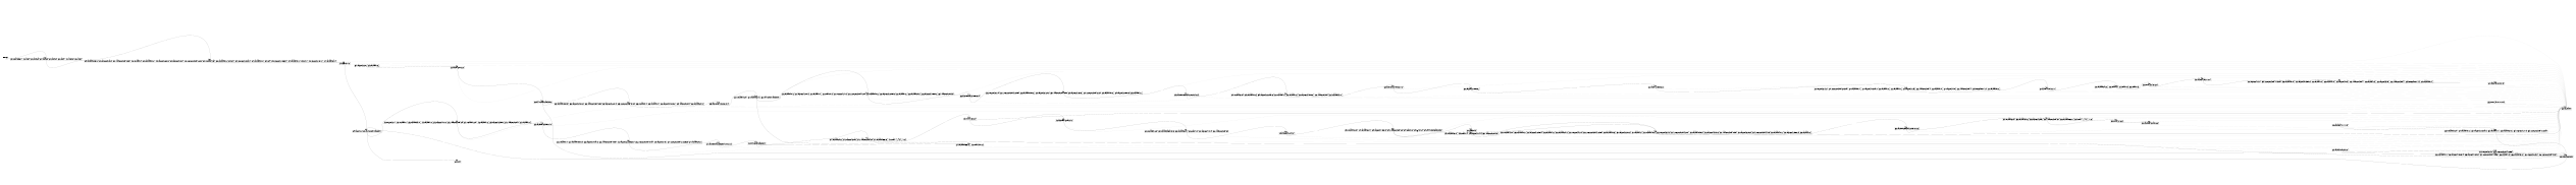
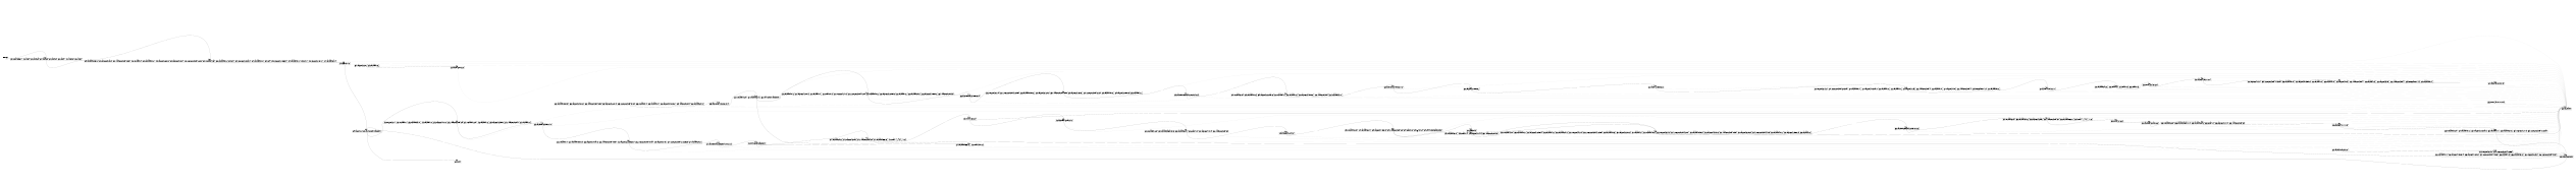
  digraph {
    rankdir=LR
    node [shape=record]
    edge [headport=n tailport=s]
    BB_entry633 [shape=none]
    n2 [label="{33421: constant[undefined,v1]|33422: vardecl['b']|33423: vardecl['_6ba']|33424: vardecl['_6bb']|33425: vardecl['unit']|33426: vardecl['s']|33427: vardecl['_6be']|33428: vardecl['c']}"]
    n3 [label="{33429: read-variable['MochiKit',v3,-]|33430: read-property[v3,'Base',v2]|33431: \<variable-non-null-undef\>['MochiKit']|33432: write-variable[v2,'b']*|33433: read-variable['this',v6,-]|33434: read-property[v6,'options',v5]|33435: read-property[v5,'style',v4]|33436: \<property-non-null-undef\>[v6,'options']|33437: write-variable[v4,'_6ba']*|33438: read-variable['this',v8,-]|33439: new[v7]|33440: write-property[v8,'styleStart',v7]*|33441: read-variable['this',v10,-]|33442: new[v9]|33443: write-property[v10,'styleEnd',v9]*|33444: read-variable['this',v12,-]|33445: new[v11]|33446: write-property[v12,'units',v11]*|33447: read-variable['_6ba',v14,-]}"]
    n4 [label="{33448: begin-for-in[v14,v15]}"]
    n5 [label="{33652: exceptional-return}"]
    n6 [label="{33449: has-next[v15,v16]|33450: if[v16](true-block:9141,false-block:9191)}"]
    n7 [label="{33451: next-property[v15,v17]|33452: write-variable[v17,'s']|33453: read-variable['_6ba',v19,-]|33454: read-variable['s',v20,-]|33455: read-property[v19,v20,v18]|33456: \<variable-non-null-undef\>['_6ba']|33457: write-variable[v18,'_6bb']*|33458: read-variable['b',v23,-]|33459: read-property[v23,'camelize',-]|33460: \<variable-non-null-undef\>['b']|33461: read-variable['s',v24,-]}"]
    n8 [label="{33651: return[v1]}"]
    n9 [label="{33462: call-b.camelize [v23,'camelize',v24,v21]}"]
    n10 [label="{33463: write-variable[v21,'s']*|33464: read-variable['MochiKit',v29,-]|33465: read-property[v29,'Visual',v28]|33466: \<variable-non-null-undef\>['MochiKit']|33467: read-property[v28,'CSS_LENGTH',v27]|33468: \<property-non-null-undef\>[v29,'Visual']|33469: read-property[v27,'test',-]|33470: \<property-non-null-undef\>[v28,'CSS_LENGTH']|33471: read-variable['_6bb',v30,-]}"]
    n11 [label="{33472: call-MochiKit.Visual.CSS_LENGTH.test [v27,'test',v30,v25]}"]
    n12 [label="{33473: if[v25](true-block:9146,false-block:9147)}"]
    n13 [label="{33474: read-variable['_6bb',v33,-]|33475: read-property[v33,'match',-]|33476: \<variable-non-null-undef\>['_6bb']|33477: read-variable['RegExp',v35,-]|33478: constant[\"^([\\\\+\\\\-]?[0-9\\\\.]+)(.*)$\",v36]}"]
    n14 [label="{33479: read-variable['RegExp',v34,-]|33480: constant[\"[Cc]olor$\",v35]}"]
    n15 [label="{33481: construct [-,v35,v36,v34]}"]
    n16 [label="{33482: call-_6bb.match [v33,'match',v34,v31]}"]
    n17 [label="{33483: write-variable[v31,'_6be']*|33484: read-variable['parseFloat',v39,v38]|33485: read-variable['_6be',v41,-]|33486: constant[1.0,v42]|33487: read-property[v41,v42,v40]|33488: \<variable-non-null-undef\>['_6be']}"]
    n18 [label="{33547: read-property[v33,'test',-]|33548: read-variable['s',v36,-]}"]
    n19 [label="{33549: call-null [v33,'test',v36,v31]}"]
    n20 [label="{33489: call-parseFloat [v38,v39,v40,v37]}"]
    n21 [label="{33490: write-variable[v37,'_6bb']*|33491: read-variable['_6be',v47,-]|33492: read-property[v47,'length',v45]|33493: \<variable-non-null-undef\>['_6be']|33494: constant[3.0,v46]|33495: ==[v45,v46,v44]|33496: if[v44](true-block:9153,false-block:9154)}"]
    n22 [label="{33497: read-variable['_6be',v48,-]|33498: constant[2.0,v49]|33499: read-property[v48,v49,v43]|33500: \<variable-non-null-undef\>['_6be']}"]
    n23 [label="{33501: constant[null,v43]}"]
    n24 [label="{33502: write-variable[v43,'unit']*|33503: read-variable['this',v51,-]|33504: read-property[v51,'styleEnd',v49]|33505: read-variable['s',v50,-]|33506: read-variable['_6bb',v48,-]|33507: write-property[v49,v50,v48]|33508: \<property-non-null-undef\>[v51,'styleEnd']*|33509: read-variable['this',v55,-]|33510: read-property[v55,'units',v53]|33511: read-variable['s',v54,-]|33512: read-variable['unit',v52,-]|33513: write-property[v53,v54,v52]|33514: \<property-non-null-undef\>[v55,'units']*|33515: read-variable['MochiKit',v59,-]|33516: read-property[v59,'Style',v58]|33517: \<variable-non-null-undef\>['MochiKit']|33518: read-property[v58,'getStyle',-]|33519: \<property-non-null-undef\>[v59,'Style']|33520: read-variable['this',v61,-]|33521: read-property[v61,'element',v60]|33522: read-variable['s',v62,-]}"]
    n25 [label="{33523: call-MochiKit.Style.getStyle [v58,'getStyle',v60,v62,v56]}"]
    n26 [label="{33524: write-variable[v56,'_6bb']*|33525: read-variable['_6bb',v65,-]|33526: read-property[v65,'match',-]|33527: \<variable-non-null-undef\>['_6bb']|33528: read-variable['RegExp',v67,-]|33529: constant[\"^([\\\\+\\\\-]?[0-9\\\\.]+)(.*)$\",v68]}"]
    n27 [label="{33530: construct [-,v67,v68,v66]}"]
    n28 [label="{33531: call-_6bb.match [v65,'match',v66,v63]}"]
+   n29 [label="{33532: write-variable[v63,'_6be']*|33533: read-variable['parseFloat',v71,v70]|33534: read-variable['_6be',v73,-]|33535: constant[1.0,v74]|33536: read-property[v73,v74,v72]|33537: \<variable-non-null-undef\>['_6be']}"]
    n30 [label="{33538: call-parseFloat [v70,v71,v72,v69]}"]
    n31 [label="{33539: write-variable[v69,'_6bb']*|33540: read-variable['this',v78,-]|33541: read-property[v78,'styleStart',v76]|33542: read-variable['s',v77,-]|33543: read-variable['_6bb',v75,-]|33544: write-property[v76,v77,v75]|33545: \<property-non-null-undef\>[v78,'styleStart']*}"]
    n32 [label="{33650: end-for-in(begin-node:33448)}"]
-   n33 [label="{33550: if[v31](true-block:9167,false-block:9168)}"]
    n34 [label="{33551: read-variable['MochiKit',v39,-]|33552: read-property[v39,'Color',v38]|33553: \<variable-non-null-undef\>['MochiKit']|33554: read-property[v38,'Color',v37]|33555: \<property-non-null-undef\>[v39,'Color']|33556: write-variable[v37,'c']*|33557: read-variable['c',v42,-]|33558: read-property[v42,'fromString',-]|33559: \<variable-non-null-undef\>['c']|33560: read-variable['_6bb',v43,-]}"]
    n35 [label="{33561: read-variable['this',v41,-]|33562: read-property[v41,'element',v40]|33563: read-property[v40,'style',v38]|33564: \<property-non-null-undef\>[v41,'element']|33565: read-variable['s',v39,-]|33566: read-variable['_6bb',v37,-]|33567: write-property[v38,v39,v37]|33568: \<property-non-null-undef\>[v40,'style']*}"]
    n36 [label="{33569: call-c.fromString [v42,'fromString',v43,v40]}"]
    n37 [label="{33570: write-variable[v40,'_6bb']*|33571: read-variable['_6bb',v44,-]|33572: if[v44](true-block:9171,false-block:9190)}"]
    n38 [label="{33573: read-variable['this',v48,-]|33574: read-property[v48,'units',v46]|33575: read-variable['s',v47,-]|33576: constant[\"color\",v45]|33577: write-property[v46,v47,v45]|33578: \<property-non-null-undef\>[v48,'units']*|33579: read-variable['this',v52,-]|33580: read-property[v52,'styleEnd',v50]|33581: read-variable['s',v51,-]|33582: read-variable['_6bb',v54,-]|33583: read-property[v54,'toHexString',-]|33584: \<variable-non-null-undef\>['_6bb']}"]
    n39 [label="{33585: call-_6bb.toHexString [v54,'toHexString',v49]}"]
    n40 [label="{33586: write-property[v50,v51,v49]|33587: \<property-non-null-undef\>[v52,'styleEnd']*|33588: read-variable['MochiKit',v58,-]|33589: read-property[v58,'Style',v57]|33590: \<variable-non-null-undef\>['MochiKit']|33591: read-property[v57,'getStyle',-]|33592: \<property-non-null-undef\>[v58,'Style']|33593: read-variable['this',v60,-]|33594: read-property[v60,'element',v59]|33595: read-variable['s',v61,-]}"]
    n41 [label="{33596: call-MochiKit.Style.getStyle [v57,'getStyle',v59,v61,v55]}"]
    n42 [label="{33597: write-variable[v55,'_6bb']*|33598: read-variable['this',v65,-]|33599: read-property[v65,'styleStart',v63]|33600: read-variable['s',v64,-]|33601: read-variable['c',v69,-]|33602: read-property[v69,'fromString',-]|33603: \<variable-non-null-undef\>['c']|33604: read-variable['_6bb',v70,-]}"]
    n43 [label="{33605: call-c.fromString [v69,'fromString',v70,v67]}"]
    n44 [label="{33606: read-property[v67,'toHexString',-]}"]
    n45 [label="{33607: call-null [v67,'toHexString',v62]}"]
    n46 [label="{33608: write-property[v63,v64,v62]|33609: \<property-non-null-undef\>[v65,'styleStart']*|33610: read-variable['this',v74,-]|33611: read-property[v74,'styleStart',v72]|33612: read-variable['s',v73,-]|33613: read-variable['b',v76,-]|33614: read-property[v76,'map',-]|33615: \<variable-non-null-undef\>['b']|33616: read-variable['b',v79,-]|33617: read-property[v79,'bind',-]|33618: \<variable-non-null-undef\>['b']|33619: function-expr[function ( i ),v80]|33620: read-variable['this',v81,-]}"]
    n47 [label="{33621: call-b.bind [v79,'bind',v80,v81,v77]}"]
    n48 [label="{33622: read-variable['Array',v83,-]|33623: constant[0.0,v84]|33624: constant[1.0,v85]|33625: constant[2.0,v86]}"]
    n49 [label="{33626: construct [-,v83,v84,v85,v86,v82]}"]
    n50 [label="{33627: call-b.map [v76,'map',v77,v82,v71]}"]
    n51 [label="{33628: write-property[v72,v73,v71]|33629: \<property-non-null-undef\>[v74,'styleStart']*|33630: read-variable['this',v90,-]|33631: read-property[v90,'styleEnd',v88]|33632: read-variable['s',v89,-]|33633: read-variable['b',v92,-]|33634: read-property[v92,'map',-]|33635: \<variable-non-null-undef\>['b']|33636: read-variable['b',v95,-]|33637: read-property[v95,'bind',-]|33638: \<variable-non-null-undef\>['b']|33639: function-expr[function ( i ),v96]|33640: read-variable['this',v97,-]}"]
    n52 [label="{33641: call-b.bind [v95,'bind',v96,v97,v93]}"]
    n53 [label="{33646: construct [-,v99,v100,v101,v102,v98]}"]
    n54 [label="{33647: call-b.map [v92,'map',v93,v98,v87]}"]
    n55 [label="{33648: write-property[v88,v89,v87]|33649: \<property-non-null-undef\>[v90,'styleEnd']*}"]
    BB_entry633 -> n2 [headlabel="    9137"]
    n2 -> n3 [headlabel="      9138"]
    n3 -> n4 [headlabel="      9139"]
    n3 -> n5 [color=gray headlabel="      9192"]
    n4 -> n5 [color=gray]
    n4 -> n6 [headlabel="      9140"]
    n6 -> n7 [headlabel="      9141"]
    n6 -> n8 [headlabel="      9191"]
    n7 -> n5 [color=gray]
    n7 -> n9 [headlabel="      9142"]
    n9 -> n5 [color=gray]
    n9 -> n10 [headlabel="      9143"]
    n10 -> n5 [color=gray]
    n10 -> n11 [headlabel="      9144"]
    n11 -> n5 [color=gray]
    n11 -> n12 [headlabel="      9145"]
    n12 -> n13 [headlabel="      9146"]
    n12 -> n14 [headlabel="      9147"]
    n13 -> n5 [color=gray]
    n13 -> n15 [headlabel="      9148"]
    n14 -> n5 [color=gray]
    n15 -> n5 [color=black]
    n15 -> n16 [headlabel="      9149"]
    n16 -> n5 [color=gray]
    n16 -> n17 [headlabel="      9150"]
    n17 -> n5 [color=gray]
    n17 -> n20 [headlabel="      9151"]
    n18 -> n5 [color=gray]
    n18 -> n19 [headlabel="      9165"]
    n19 -> n5 [color=gray]
-   n19 -> n33 [headlabel="      9166"]
    n20 -> n5 [color=gray]
    n20 -> n21 [headlabel="      9152"]
    n21 -> n5 [color=gray]
    n21 -> n22 [headlabel="      9153"]
    n21 -> n23 [headlabel="      9154"]
    n22 -> n5 [color=gray]
    n22 -> n24 [headlabel="      9155"]
    n23 -> n24
    n24 -> n5 [color=black]
    n24 -> n25 [headlabel="      9156"]
    n25 -> n5 [color=gray]
    n25 -> n26 [headlabel="      9157"]
    n26 -> n5 [color=gray]
    n26 -> n27 [headlabel="      9158"]
    n27 -> n5 [color=gray]
    n27 -> n28 [headlabel="      9159"]
    n28 -> n5 [color=gray]
+   n28 -> n29 [headlabel="      9160"]
+   n29 -> n5 [color=gray]
+   n29 -> n30 [headlabel="      9161"]
    n30 -> n5 [color=gray]
    n30 -> n31 [headlabel="      9162"]
    n31 -> n5 [color=gray]
    n31 -> n32 [headlabel="      9190"]
    n32 -> n6
-   n33 -> n34 [headlabel="      9167"]
-   n33 -> n35 [headlabel="      9168"]
    n34 -> n5 [color=gray]
    n34 -> n36 [headlabel="      9169"]
    n35 -> n5 [color=gray]
    n35 -> n32
    n36 -> n5 [color=gray]
    n36 -> n37 [headlabel="      9170"]
    n37 -> n5 [color=gray]
    n37 -> n32
    n37 -> n38 [headlabel="      9171"]
    n38 -> n5 [color=gray]
    n38 -> n39 [headlabel="      9172"]
    n39 -> n5 [color=gray]
    n39 -> n40 [headlabel="      9173"]
    n40 -> n5 [color=gray]
    n40 -> n41 [headlabel="      9174"]
    n41 -> n5 [color=gray]
    n41 -> n42 [headlabel="      9175"]
    n42 -> n5 [color=gray]
    n42 -> n43 [headlabel="      9176"]
    n43 -> n5 [color=gray]
    n43 -> n44 [headlabel="      9177"]
    n44 -> n5 [color=gray]
    n44 -> n45 [headlabel="      9178"]
    n45 -> n5 [color=gray]
    n45 -> n46 [headlabel="      9179"]
    n46 -> n5 [color=gray]
    n46 -> n47 [headlabel="      9180"]
    n47 -> n5 [color=gray]
    n47 -> n48 [headlabel="      9181"]
    n48 -> n5 [color=gray]
    n48 -> n49 [headlabel="      9182"]
    n49 -> n5 [color=gray]
    n49 -> n50 [headlabel="      9183"]
    n50 -> n5 [color=gray]
    n50 -> n51 [headlabel="      9184"]
    n51 -> n5 [color=gray]
    n51 -> n52 [headlabel="      9185"]
    n52 -> n5 [color=gray]
    n53 -> n5 [color=gray]
    n54 -> n5 [color=gray]
    n54 -> n55 [headlabel="      9189"]
    n55 -> n5 [color=gray]
    n55 -> n32
  }
